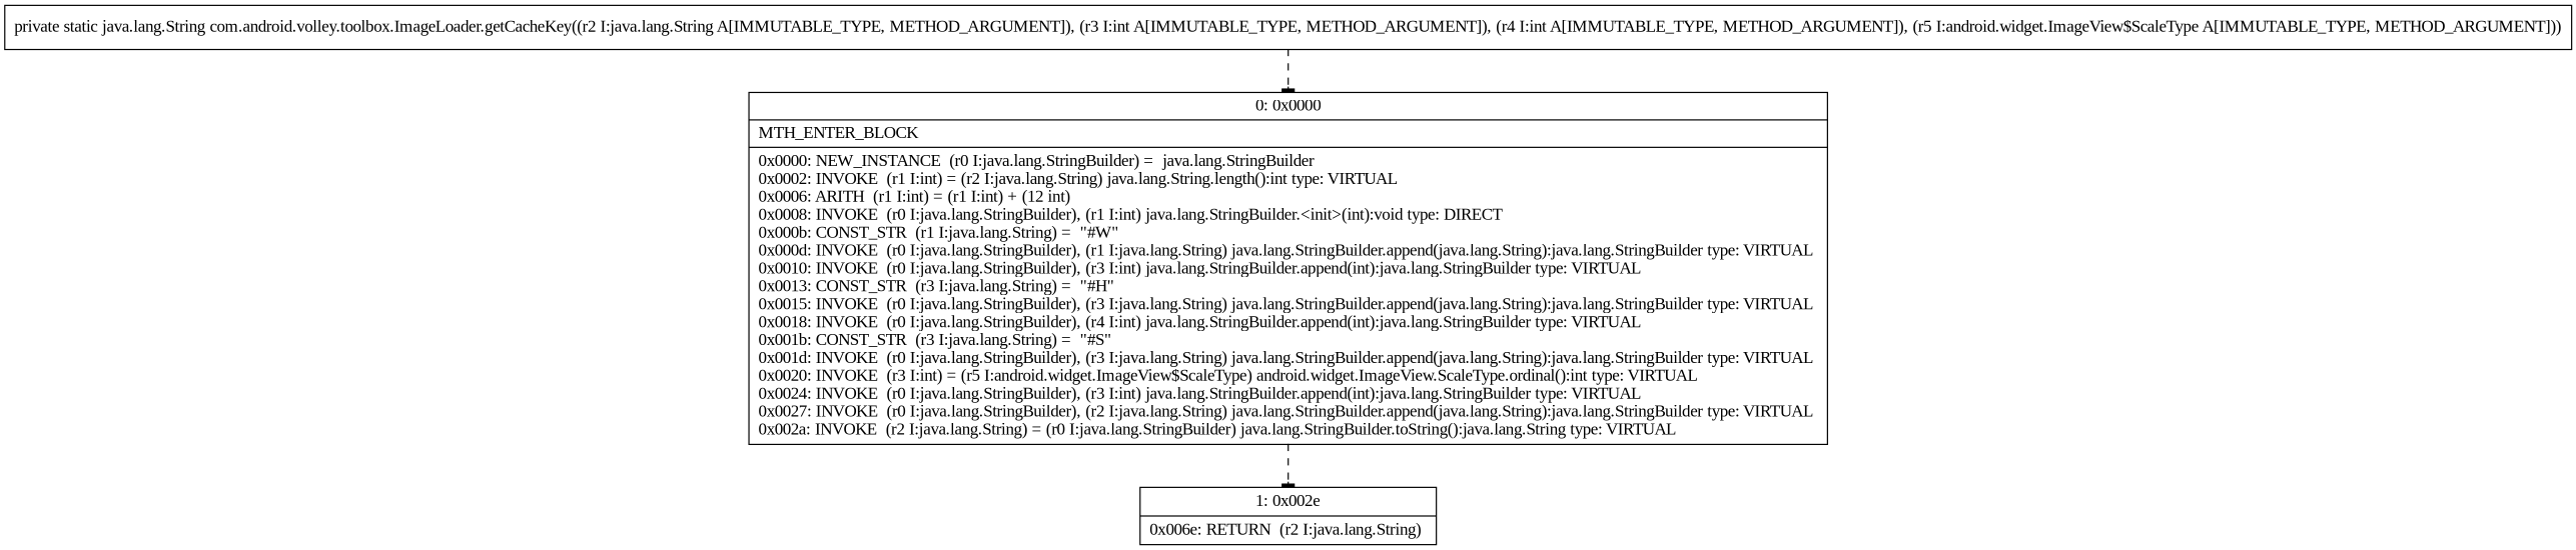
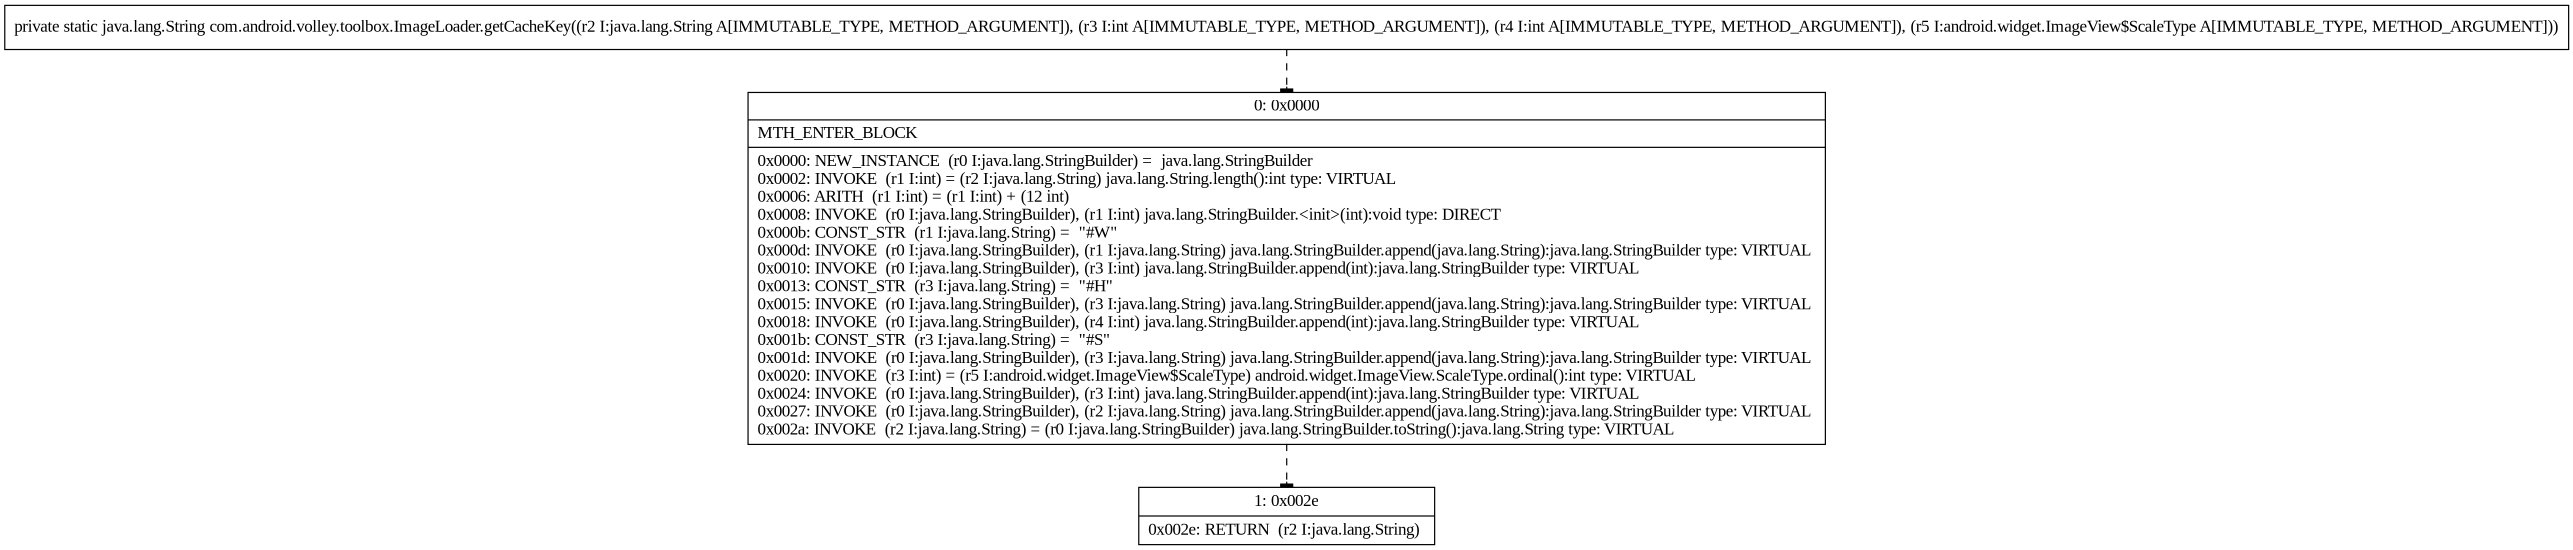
  digraph {
    fontname="Liberation Serif"
    node [shape=record fontname="Liberation Serif"]
    edge [style=dashed arrowhead=tee fontname="Liberation Serif"]
    n1 [label="{0\:\ 0x0000|MTH_ENTER_BLOCK\l|0x0000: NEW_INSTANCE  (r0 I:java.lang.StringBuilder) =  java.lang.StringBuilder \l0x0002: INVOKE  (r1 I:int) = (r2 I:java.lang.String) java.lang.String.length():int type: VIRTUAL \l0x0006: ARITH  (r1 I:int) = (r1 I:int) + (12 int) \l0x0008: INVOKE  (r0 I:java.lang.StringBuilder), (r1 I:int) java.lang.StringBuilder.\<init\>(int):void type: DIRECT \l0x000b: CONST_STR  (r1 I:java.lang.String) =  \"#W\" \l0x000d: INVOKE  (r0 I:java.lang.StringBuilder), (r1 I:java.lang.String) java.lang.StringBuilder.append(java.lang.String):java.lang.StringBuilder type: VIRTUAL \l0x0010: INVOKE  (r0 I:java.lang.StringBuilder), (r3 I:int) java.lang.StringBuilder.append(int):java.lang.StringBuilder type: VIRTUAL \l0x0013: CONST_STR  (r3 I:java.lang.String) =  \"#H\" \l0x0015: INVOKE  (r0 I:java.lang.StringBuilder), (r3 I:java.lang.String) java.lang.StringBuilder.append(java.lang.String):java.lang.StringBuilder type: VIRTUAL \l0x0018: INVOKE  (r0 I:java.lang.StringBuilder), (r4 I:int) java.lang.StringBuilder.append(int):java.lang.StringBuilder type: VIRTUAL \l0x001b: CONST_STR  (r3 I:java.lang.String) =  \"#S\" \l0x001d: INVOKE  (r0 I:java.lang.StringBuilder), (r3 I:java.lang.String) java.lang.StringBuilder.append(java.lang.String):java.lang.StringBuilder type: VIRTUAL \l0x0020: INVOKE  (r3 I:int) = (r5 I:android.widget.ImageView$ScaleType) android.widget.ImageView.ScaleType.ordinal():int type: VIRTUAL \l0x0024: INVOKE  (r0 I:java.lang.StringBuilder), (r3 I:int) java.lang.StringBuilder.append(int):java.lang.StringBuilder type: VIRTUAL \l0x0027: INVOKE  (r0 I:java.lang.StringBuilder), (r2 I:java.lang.String) java.lang.StringBuilder.append(java.lang.String):java.lang.StringBuilder type: VIRTUAL \l0x002a: INVOKE  (r2 I:java.lang.String) = (r0 I:java.lang.StringBuilder) java.lang.StringBuilder.toString():java.lang.String type: VIRTUAL \l}"]
-   n2 [label="{1\:\ 0x002e|0x006e: RETURN  (r2 I:java.lang.String) \l}"]
+   n2 [label="{1\:\ 0x002e|0x002e: RETURN  (r2 I:java.lang.String) \l}"]
    n3 [label="{private static java.lang.String com.android.volley.toolbox.ImageLoader.getCacheKey((r2 I:java.lang.String A[IMMUTABLE_TYPE, METHOD_ARGUMENT]), (r3 I:int A[IMMUTABLE_TYPE, METHOD_ARGUMENT]), (r4 I:int A[IMMUTABLE_TYPE, METHOD_ARGUMENT]), (r5 I:android.widget.ImageView$ScaleType A[IMMUTABLE_TYPE, METHOD_ARGUMENT])) }"]
    n1 -> n2
    n3 -> n1
  }
